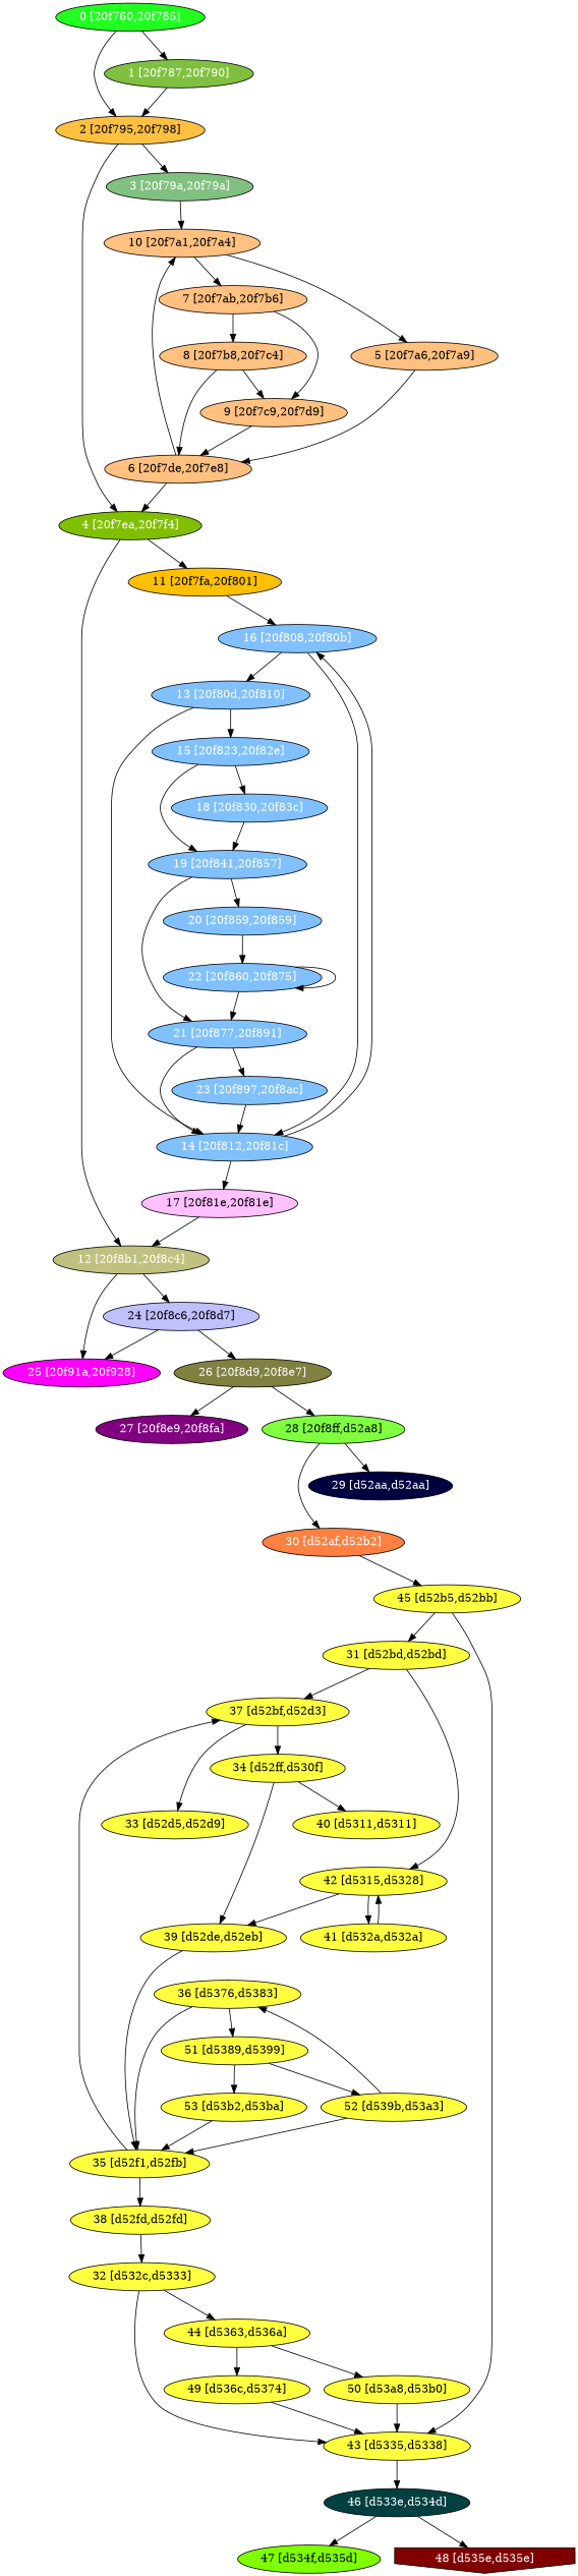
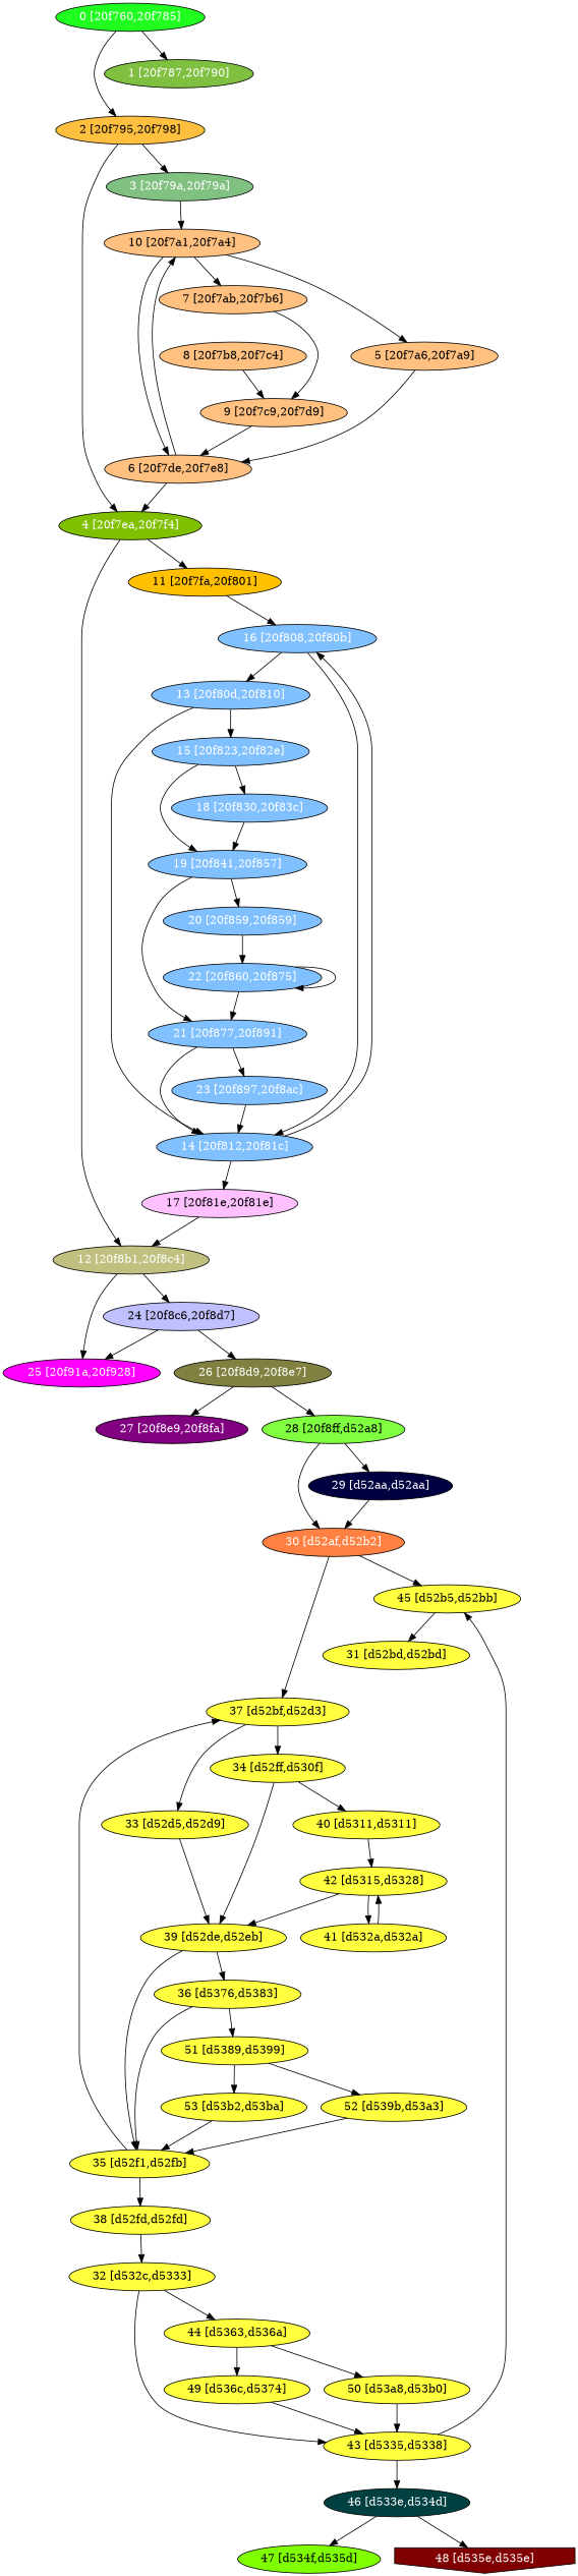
  digraph {
    node [fillcolor="#FFFF40" fontcolor="#000000" shape=oval style=filled]
    n1 [fillcolor="#20FF20" fontcolor="#ffffff" label="0 [20f760,20f785]"]
    n2 [fillcolor="#80C040" fontcolor="#ffffff" label="1 [20f787,20f790]"]
    n3 [fillcolor="#FFC040" label="2 [20f795,20f798]"]
    n4 [fillcolor="#80C080" fontcolor="#ffffff" label="3 [20f79a,20f79a]"]
    n5 [fillcolor="#80C000" fontcolor="#ffffff" label="4 [20f7ea,20f7f4]"]
    n6 [fillcolor="#FFC080" label="10 [20f7a1,20f7a4]"]
    n7 [fillcolor="#FFC000" label="11 [20f7fa,20f801]"]
    n8 [fillcolor="#C0C080" fontcolor="#ffffff" label="12 [20f8b1,20f8c4]"]
    n9 [fillcolor="#FFC080" label="5 [20f7a6,20f7a9]"]
    n10 [fillcolor="#FFC080" label="6 [20f7de,20f7e8]"]
    n11 [fillcolor="#FFC080" label="7 [20f7ab,20f7b6]"]
    n12 [fillcolor="#80C0FF" fontcolor="#ffffff" label="16 [20f808,20f80b]"]
    n13 [fillcolor="#C0C0FF" label="24 [20f8c6,20f8d7]"]
    n14 [fillcolor="#FF00FF" fontcolor="#ffffff" label="25 [20f91a,20f928]"]
    n15 [fillcolor="#FFC080" label="8 [20f7b8,20f7c4]"]
    n16 [fillcolor="#FFC080" label="9 [20f7c9,20f7d9]"]
    n17 [fillcolor="#80C0FF" fontcolor="#ffffff" label="13 [20f80d,20f810]"]
    n18 [fillcolor="#80C0FF" fontcolor="#ffffff" label="14 [20f812,20f81c]"]
    n19 [fillcolor="#808040" fontcolor="#ffffff" label="26 [20f8d9,20f8e7]"]
    n20 [fillcolor="#80C0FF" fontcolor="#ffffff" label="15 [20f823,20f82e]"]
    n21 [fillcolor="#FFC0FF" label="17 [20f81e,20f81e]"]
    n22 [fillcolor="#80C0FF" fontcolor="#ffffff" label="18 [20f830,20f83c]"]
    n23 [fillcolor="#80C0FF" fontcolor="#ffffff" label="19 [20f841,20f857]"]
    n24 [fillcolor="#80C0FF" fontcolor="#ffffff" label="20 [20f859,20f859]"]
    n25 [fillcolor="#80C0FF" fontcolor="#ffffff" label="21 [20f877,20f891]"]
    n26 [fillcolor="#80C0FF" fontcolor="#ffffff" label="22 [20f860,20f875]"]
    n27 [fillcolor="#80C0FF" fontcolor="#ffffff" label="23 [20f897,20f8ac]"]
    n28 [fillcolor="#800080" fontcolor="#ffffff" label="27 [20f8e9,20f8fa]"]
    n29 [fillcolor="#80FF40" label="28 [20f8ff,d52a8]"]
    n30 [fillcolor="#000040" fontcolor="#ffffff" label="29 [d52aa,d52aa]"]
    n31 [fillcolor="#FF8040" fontcolor="#ffffff" label="30 [d52af,d52b2]"]
    n32 [label="45 [d52b5,d52bb]"]
    n33 [label="31 [d52bd,d52bd]"]
    n34 [label="37 [d52bf,d52d3]"]
    n35 [label="33 [d52d5,d52d9]"]
    n36 [label="34 [d52ff,d530f]"]
    n37 [label="32 [d532c,d5333]"]
    n38 [label="43 [d5335,d5338]"]
    n39 [label="44 [d5363,d536a]"]
    n40 [fillcolor="#004040" fontcolor="#ffffff" label="46 [d533e,d534d]"]
    n41 [label="49 [d536c,d5374]"]
    n42 [label="50 [d53a8,d53b0]"]
    n43 [label="39 [d52de,d52eb]"]
    n44 [label="35 [d52f1,d52fb]"]
    n45 [label="36 [d5376,d5383]"]
    n46 [label="40 [d5311,d5311]"]
    n47 [label="42 [d5315,d5328]"]
    n48 [label="38 [d52fd,d52fd]"]
    n49 [label="51 [d5389,d5399]"]
    n50 [label="52 [d539b,d53a3]"]
    n51 [label="53 [d53b2,d53ba]"]
    n52 [label="41 [d532a,d532a]"]
    n53 [fillcolor="#80FF00" label="47 [d534f,d535d]"]
    n54 [fillcolor="#800000" fontcolor="#ffffff" label="48 [d535e,d535e]" shape=invhouse]
    n1 -> n2
    n1 -> n3
-   n2 -> n3
    n3 -> n4
    n3 -> n5
    n4 -> n6
    n5 -> n7
    n5 -> n8
    n6 -> n9
-   n15 -> n10
+   n6 -> n10
    n6 -> n11
    n7 -> n12
    n8 -> n13
    n8 -> n14
    n9 -> n10
    n10 -> n5
    n10 -> n6
-   n11 -> n15
    n11 -> n16
    n12 -> n17
    n12 -> n18
    n13 -> n14
    n13 -> n19
    n15 -> n16
    n16 -> n10
    n17 -> n18
    n17 -> n20
    n18 -> n12
    n18 -> n21
    n19 -> n28
    n19 -> n29
    n20 -> n22
    n20 -> n23
    n21 -> n8
    n22 -> n23
    n23 -> n24
    n23 -> n25
    n24 -> n26
    n25 -> n18
    n25 -> n27
    n26 -> n25
    n26 -> n26
    n27 -> n18
    n29 -> n30
    n29 -> n31
+   n30 -> n31
    n31 -> n32
    n32 -> n33
-   n33 -> n34
+   n31 -> n34
    n34 -> n35
    n34 -> n36
+   n35 -> n43
    n36 -> n43
    n36 -> n46
    n37 -> n38
    n37 -> n39
-   n32 -> n38
+   n38 -> n32
    n38 -> n40
    n39 -> n41
    n39 -> n42
    n40 -> n53
    n40 -> n54
    n41 -> n38
    n42 -> n38
    n43 -> n44
-   n50 -> n45
+   n43 -> n45
    n44 -> n34
    n44 -> n48
    n45 -> n44
    n45 -> n49
-   n33 -> n47
+   n46 -> n47
    n47 -> n43
    n47 -> n52
    n48 -> n37
    n49 -> n50
    n49 -> n51
    n50 -> n44
    n51 -> n44
    n52 -> n47
  }
